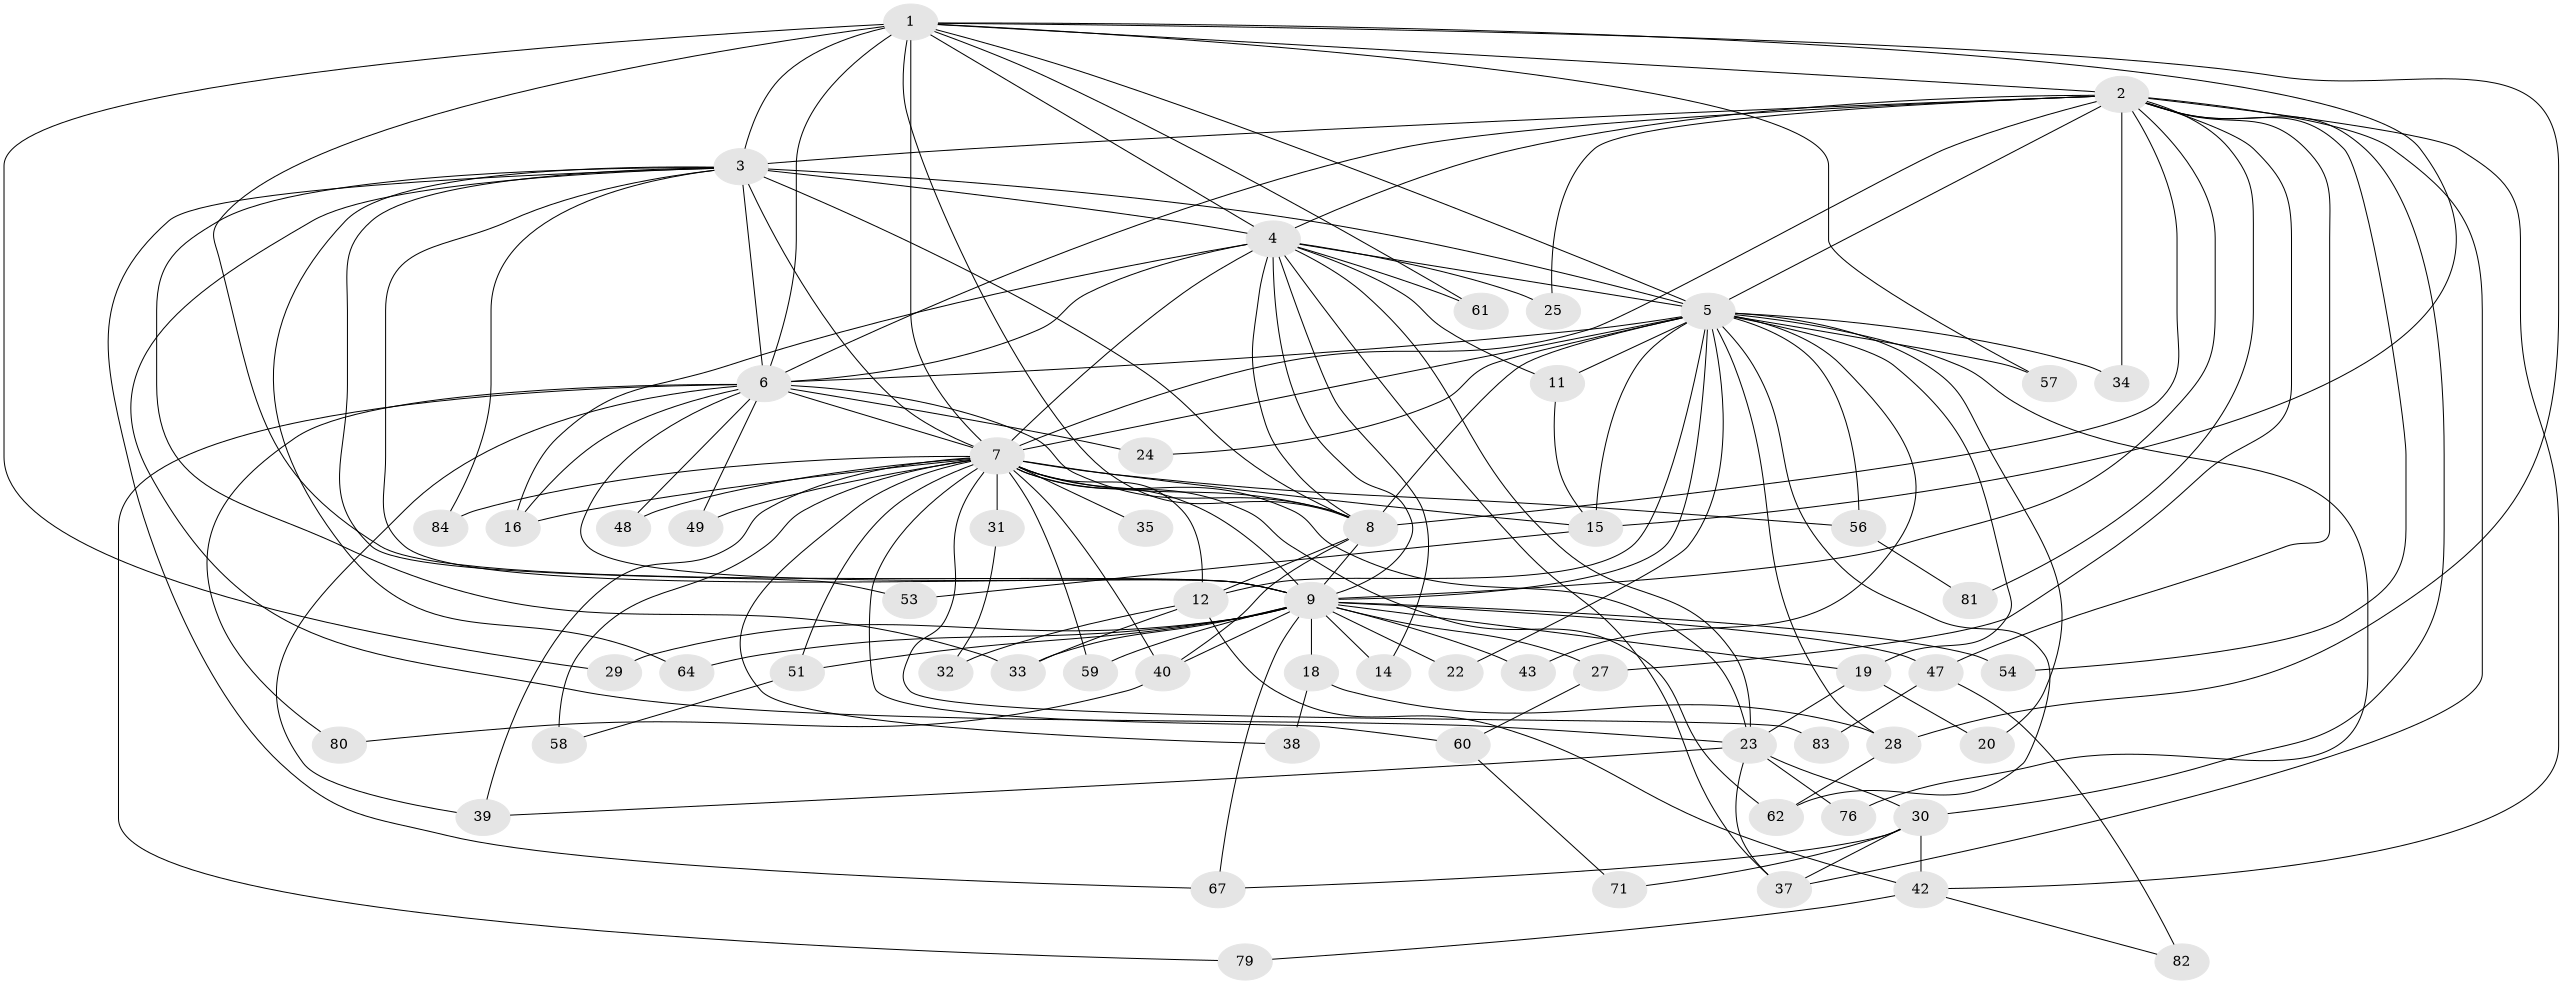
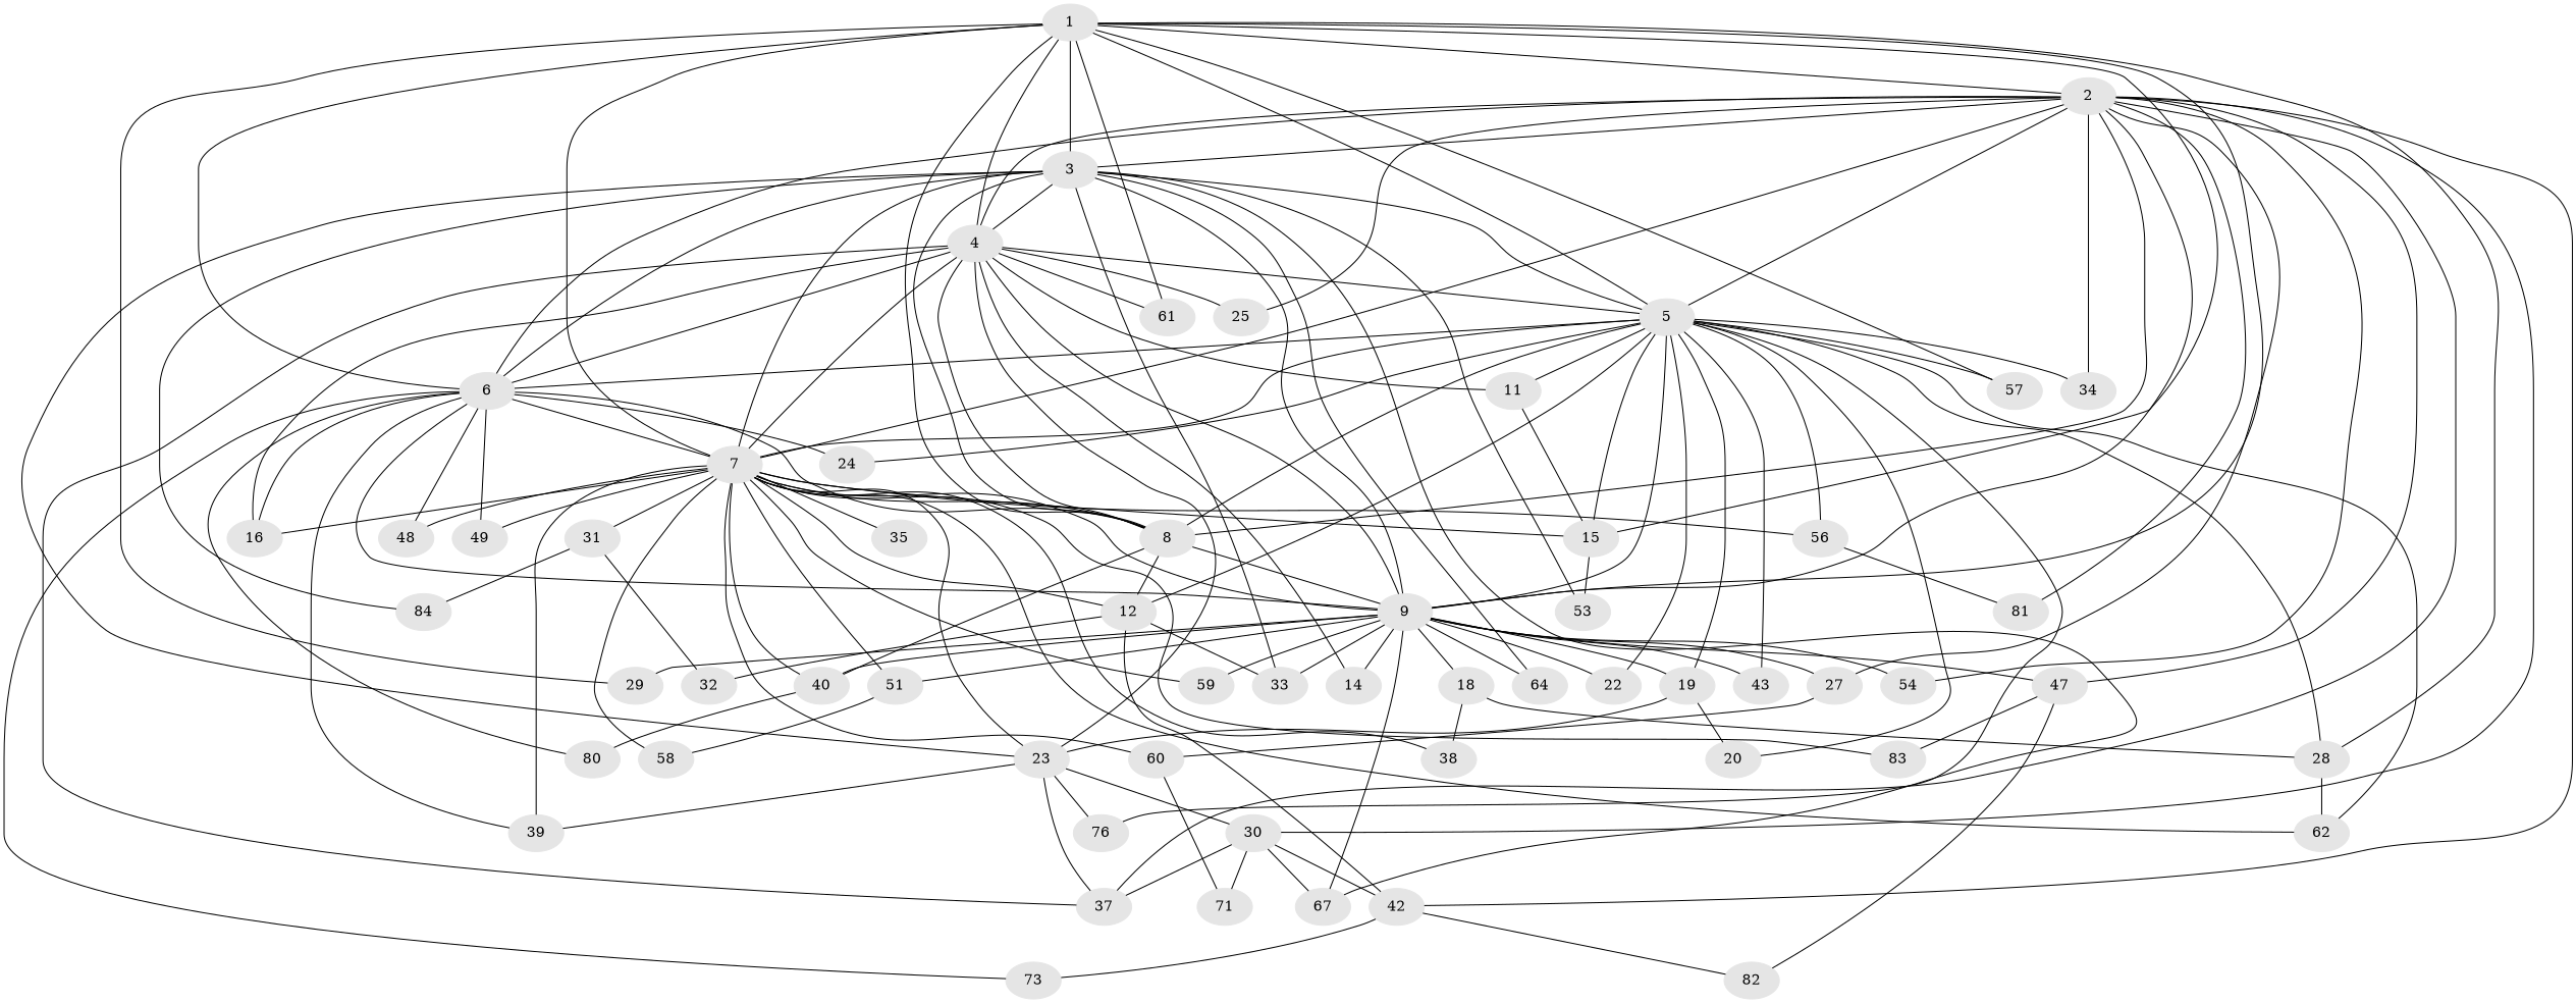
  graph {
    node [color=gray90 style=filled]
    1 [super="+13"]
    2 [super="+72"]
    3 [super="+44"]
    4 [super="+77"]
    5 [super="+26"]
    6 [super="+45"]
    7 [super="+10"]
    8 [super="+50"]
    9 [super="+17"]
    15 [super="+65"]
    28 [super="+66"]
    29
    57
    61
    25
    27
    30 [super="+74"]
    34
    37 [super="+46"]
    42 [super="+52"]
    47
    54
    81
    23 [super="+78"]
    33
    53
    64
    67
    84
    11 [super="+21"]
    14
    16
    12 [super="+41"]
    19 [super="+70"]
    20
    22
    24
    43
    56
    62
    76
    39 [super="+68"]
    48
    49
-   79
+   79 [label=73]
    80
    31 [super="+36"]
    35
    38
    40 [super="+63"]
    51
    58 [super="+75"]
    59
    60 [super="+69"]
    83
    18 [super="+73"]
    71
    82
    32
    1 -- 2
    1 -- 3
    1 -- 4
    1 -- 5
    1 -- 6
    1 -- 7 [weight=3]
    1 -- 8
    1 -- 9
    1 -- 15
    1 -- 28
    1 -- 29
    1 -- 57
    1 -- 61
    2 -- 3
    2 -- 4
    2 -- 5 [weight=2]
    2 -- 6
    2 -- 7 [weight=2]
    2 -- 8
    2 -- 9
    2 -- 25
    2 -- 27
    2 -- 30
    2 -- 34
    2 -- 37
    2 -- 42
    2 -- 47
    2 -- 54
    2 -- 81
    3 -- 4
    3 -- 5
    3 -- 6
    3 -- 7 [weight=3]
    3 -- 8
    3 -- 9
    3 -- 23
    3 -- 33
    3 -- 53
    3 -- 64
    3 -- 67
    3 -- 84
    4 -- 5
    4 -- 6
    4 -- 7 [weight=3]
    4 -- 8
    4 -- 9
    4 -- 61
    4 -- 25
    4 -- 37
    4 -- 23
    4 -- 11
    4 -- 14
    4 -- 16
    5 -- 6
    5 -- 7 [weight=2]
    5 -- 8
    5 -- 9
    5 -- 15
    5 -- 28
    5 -- 57
    5 -- 34
    5 -- 11
    5 -- 12
    5 -- 19
    5 -- 20
    5 -- 22
    5 -- 24
    5 -- 43
    5 -- 56
    5 -- 62
    5 -- 76
    6 -- 7 [weight=2]
    6 -- 8
    6 -- 9
    6 -- 16
    6 -- 24
    6 -- 39
    6 -- 48
    6 -- 49
    6 -- 79
    6 -- 80
    7 -- 8 [weight=2]
    7 -- 9 [weight=2]
    7 -- 15
    7 -- 23
-   7 -- 84
+   31 -- 84
    7 -- 16
    7 -- 12
    7 -- 56
    7 -- 62
    7 -- 39
    7 -- 48
    7 -- 49
    7 -- 31 [weight=2]
    7 -- 35 [weight=2]
    7 -- 38
    7 -- 40
    7 -- 51
    7 -- 58 [weight=2]
    7 -- 59
    7 -- 60 [weight=2]
    7 -- 83
    8 -- 9
    8 -- 12
    8 -- 40
    9 -- 29
    9 -- 27
    9 -- 47
    9 -- 54
    9 -- 33
    9 -- 64
    9 -- 67
    9 -- 14
    9 -- 19
    9 -- 22
    9 -- 43
    9 -- 40
    9 -- 51
    9 -- 59
    9 -- 18 [weight=2]
    15 -- 53
    28 -- 62
    27 -- 60
    30 -- 37
    30 -- 42
    30 -- 67
    30 -- 71
    42 -- 79
    42 -- 82
    47 -- 83
    47 -- 82
    23 -- 30
    23 -- 37
    23 -- 76
    23 -- 39
    11 -- 15
    12 -- 42
    12 -- 33
    12 -- 32
    19 -- 23
    19 -- 20
    56 -- 81
    31 -- 32
    40 -- 80
    51 -- 58
    60 -- 71
    18 -- 28
    18 -- 38
  }
